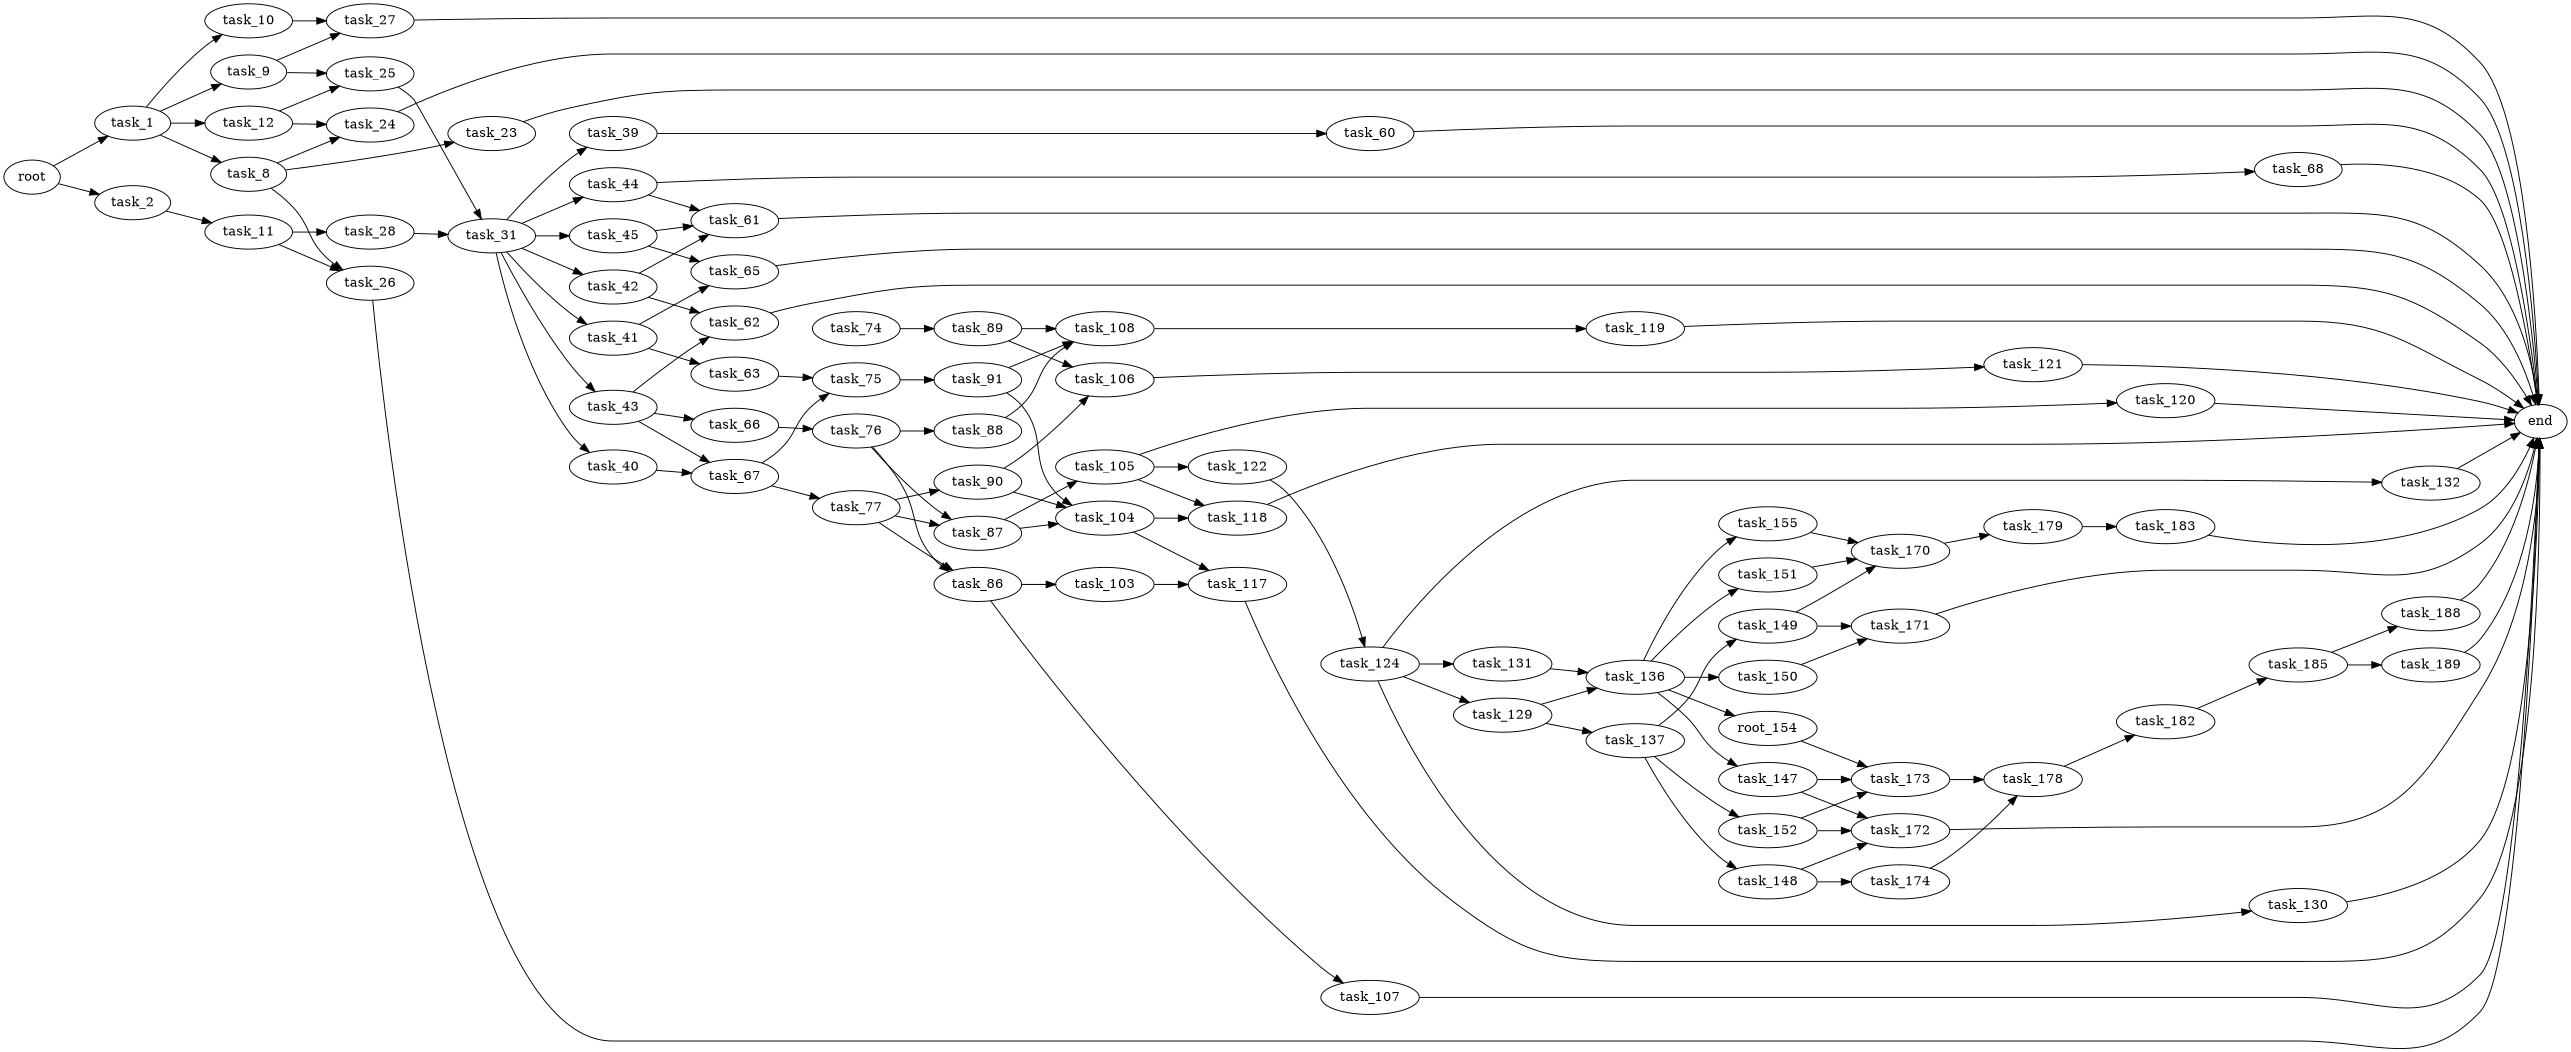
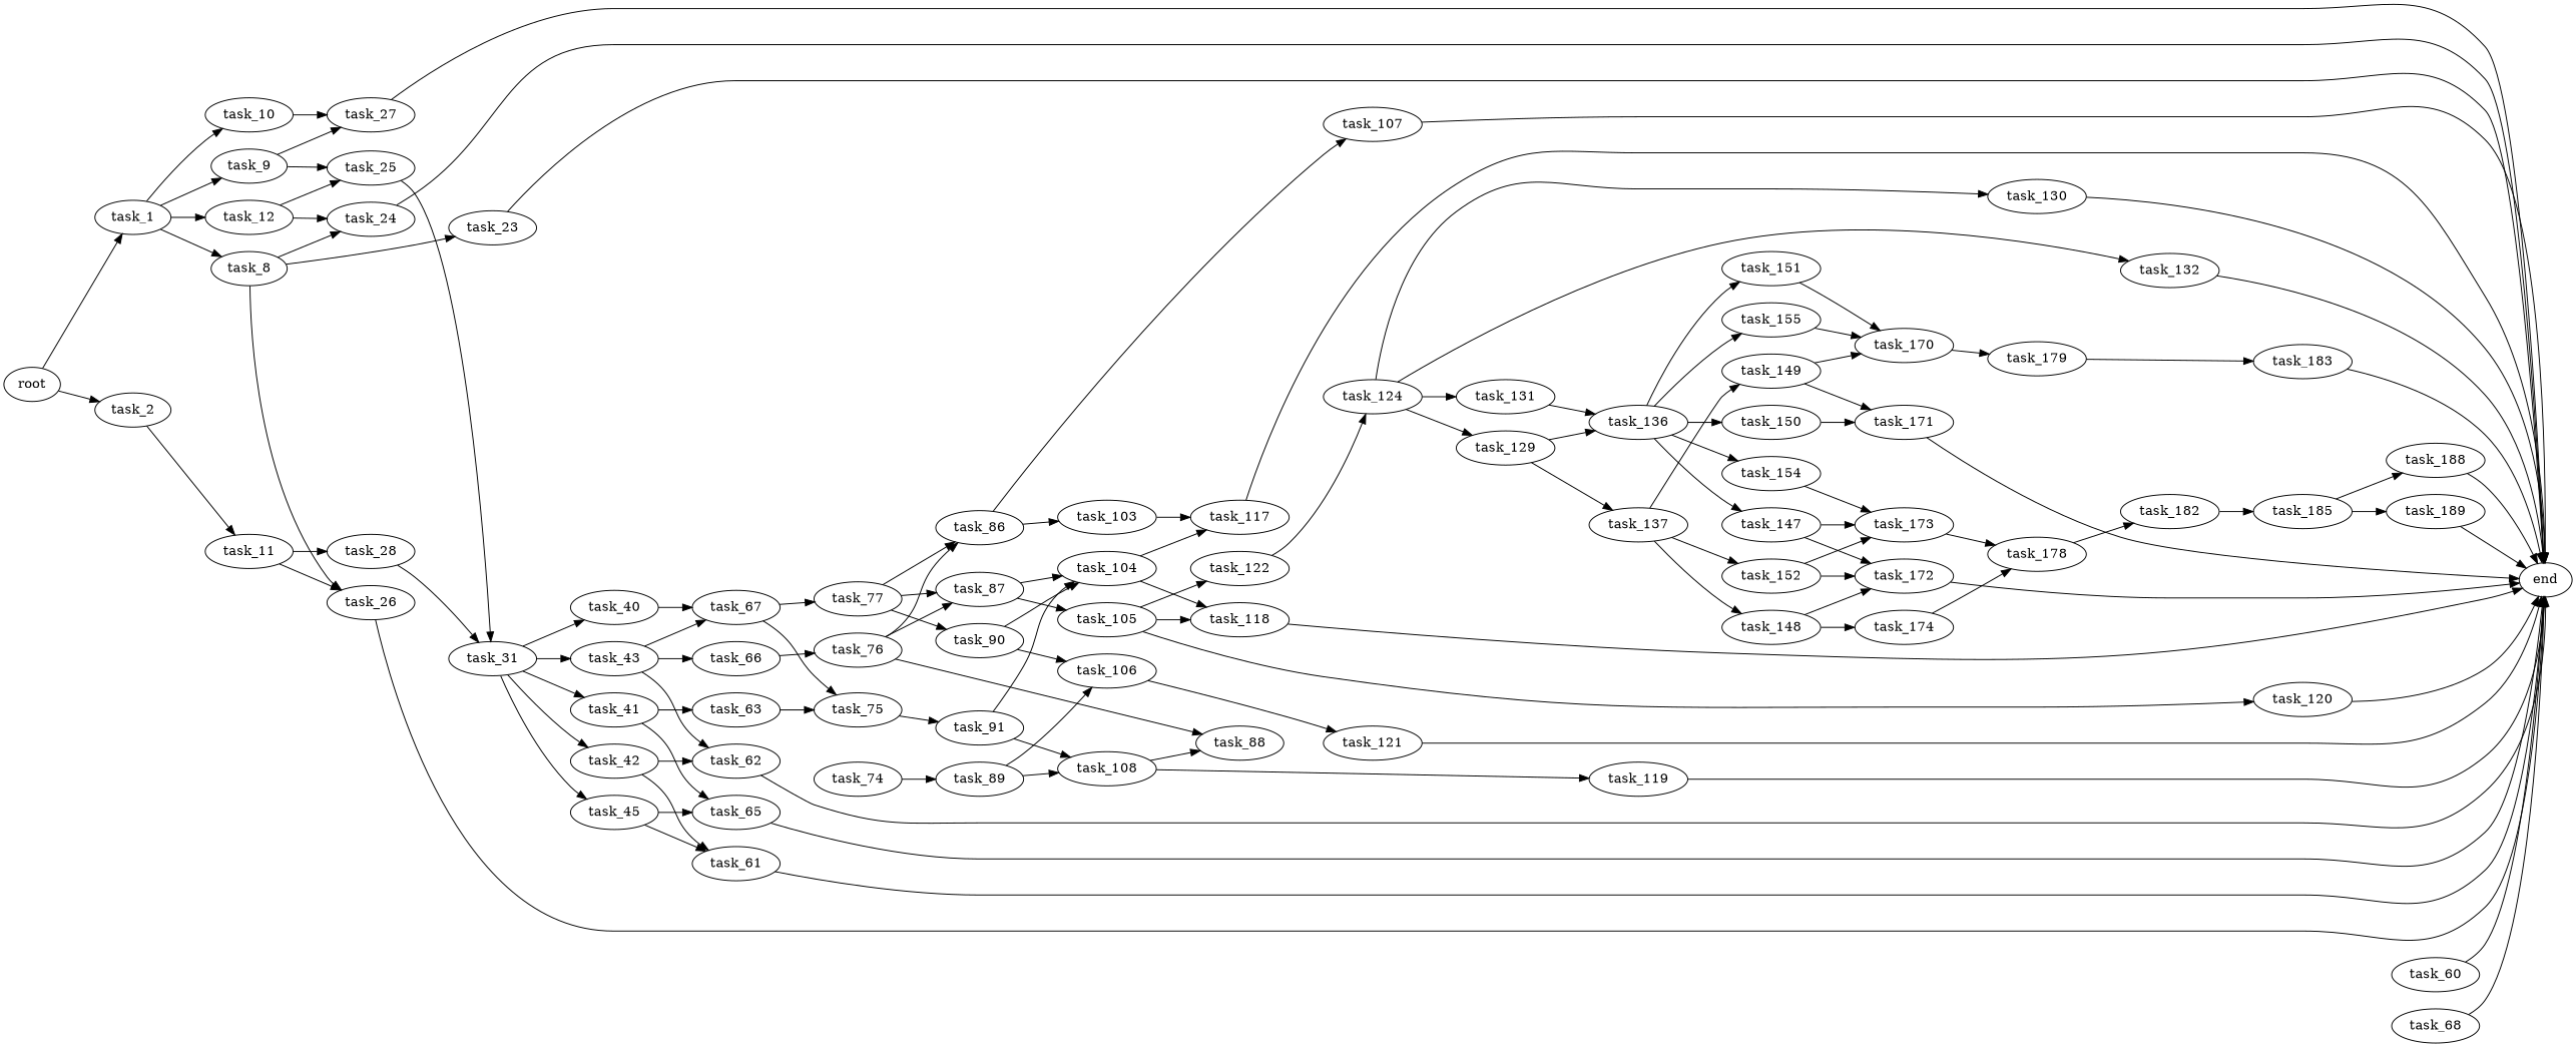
  digraph {
    fontname="DejaVu Serif"
    rankdir=LR
    node [fontname="DejaVu Serif"]
    edge [fontname="DejaVu Serif"]
    root
    task_1
    task_2
    task_8
    task_9
    task_10
    task_12
    task_11
    task_23
    task_24
    task_26
    task_25
    task_27
    task_28
    end
    task_31
-   task_39
    task_40
    task_41
    task_42
    task_43
-   task_44
    task_45
    task_60
    task_67
    task_63
    task_65
    task_61
    task_62
    task_66
    task_68
    task_75
    task_77
    task_76
    task_74
    task_89
    task_91
    task_86
    task_87
    task_90
    task_88
    task_108
    task_104
    task_106
    task_103
    task_107
    task_105
    task_119
    task_121
    task_117
    task_118
    task_120
    task_122
    task_124
    task_129
    task_130
    task_131
    task_132
    task_136
    task_137
    task_147
    task_150
    task_151
-   task_154 [label=root_154]
+   task_154
    task_155
    task_148
    task_149
    task_152
    task_172
    task_173
    task_171
    task_170
    task_174
    task_178
    task_179
    task_182
    task_183
    task_185
    task_188
    task_189
    root -> task_1
    root -> task_2
    task_1 -> task_8
    task_1 -> task_9
    task_1 -> task_10
    task_1 -> task_12
    task_2 -> task_11
    task_8 -> task_23
    task_8 -> task_24
    task_8 -> task_26
    task_9 -> task_25
    task_9 -> task_27
    task_10 -> task_27
    task_12 -> task_24
    task_12 -> task_25
    task_11 -> task_26
    task_11 -> task_28
    task_23 -> end
    task_24 -> end
    task_26 -> end
    task_25 -> task_31
    task_27 -> end
    task_28 -> task_31
-   task_31 -> task_39
    task_31 -> task_40
    task_31 -> task_41
    task_31 -> task_42
    task_31 -> task_43
-   task_31 -> task_44
    task_31 -> task_45
-   task_39 -> task_60
    task_40 -> task_67
    task_41 -> task_63
    task_41 -> task_65
    task_42 -> task_61
    task_42 -> task_62
    task_43 -> task_67
    task_43 -> task_62
    task_43 -> task_66
-   task_44 -> task_61
-   task_44 -> task_68
    task_45 -> task_65
    task_45 -> task_61
    task_60 -> end
    task_67 -> task_75
    task_67 -> task_77
    task_63 -> task_75
    task_65 -> end
    task_61 -> end
    task_62 -> end
    task_66 -> task_76
    task_68 -> end
    task_75 -> task_91
    task_77 -> task_86
    task_77 -> task_87
    task_77 -> task_90
    task_76 -> task_86
    task_76 -> task_87
    task_76 -> task_88
    task_74 -> task_89
    task_89 -> task_108
    task_89 -> task_106
    task_91 -> task_108
    task_91 -> task_104
    task_86 -> task_103
    task_86 -> task_107
    task_87 -> task_104
    task_87 -> task_105
    task_90 -> task_104
    task_90 -> task_106
-   task_88 -> task_108
+   task_108 -> task_88
    task_108 -> task_119
    task_104 -> task_117
    task_104 -> task_118
    task_106 -> task_121
    task_103 -> task_117
    task_107 -> end
    task_105 -> task_118
    task_105 -> task_120
    task_105 -> task_122
    task_119 -> end
    task_121 -> end
    task_117 -> end
    task_118 -> end
    task_120 -> end
    task_122 -> task_124
    task_124 -> task_129
    task_124 -> task_130
    task_124 -> task_131
    task_124 -> task_132
    task_129 -> task_136
    task_129 -> task_137
    task_130 -> end
    task_131 -> task_136
    task_132 -> end
    task_136 -> task_147
    task_136 -> task_150
    task_136 -> task_151
    task_136 -> task_154
    task_136 -> task_155
    task_137 -> task_148
    task_137 -> task_149
    task_137 -> task_152
    task_147 -> task_172
    task_147 -> task_173
    task_150 -> task_171
    task_151 -> task_170
    task_154 -> task_173
    task_155 -> task_170
    task_148 -> task_172
    task_148 -> task_174
    task_149 -> task_171
    task_149 -> task_170
    task_152 -> task_172
    task_152 -> task_173
    task_172 -> end
    task_173 -> task_178
    task_171 -> end
    task_170 -> task_179
    task_174 -> task_178
    task_178 -> task_182
    task_179 -> task_183
    task_182 -> task_185
    task_183 -> end
    task_185 -> task_188
    task_185 -> task_189
    task_188 -> end
    task_189 -> end
  }
